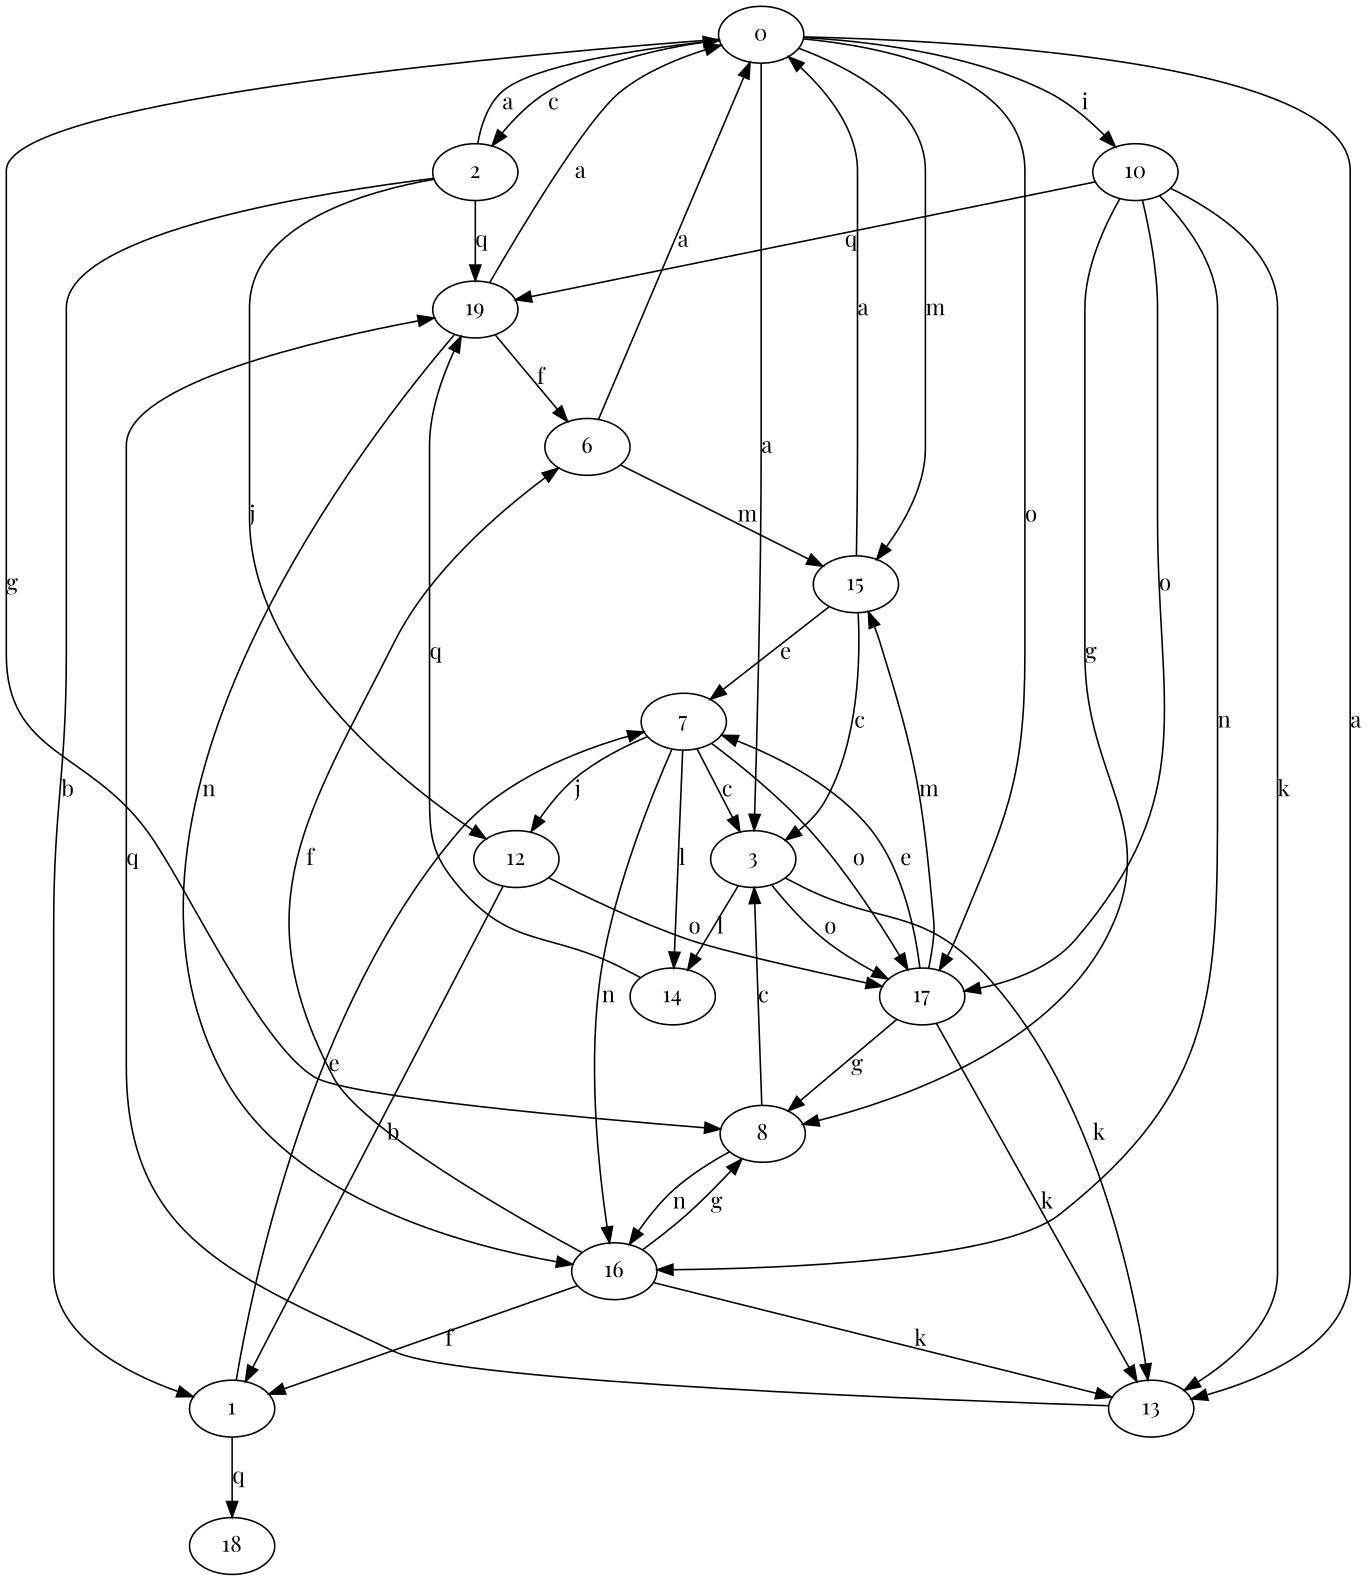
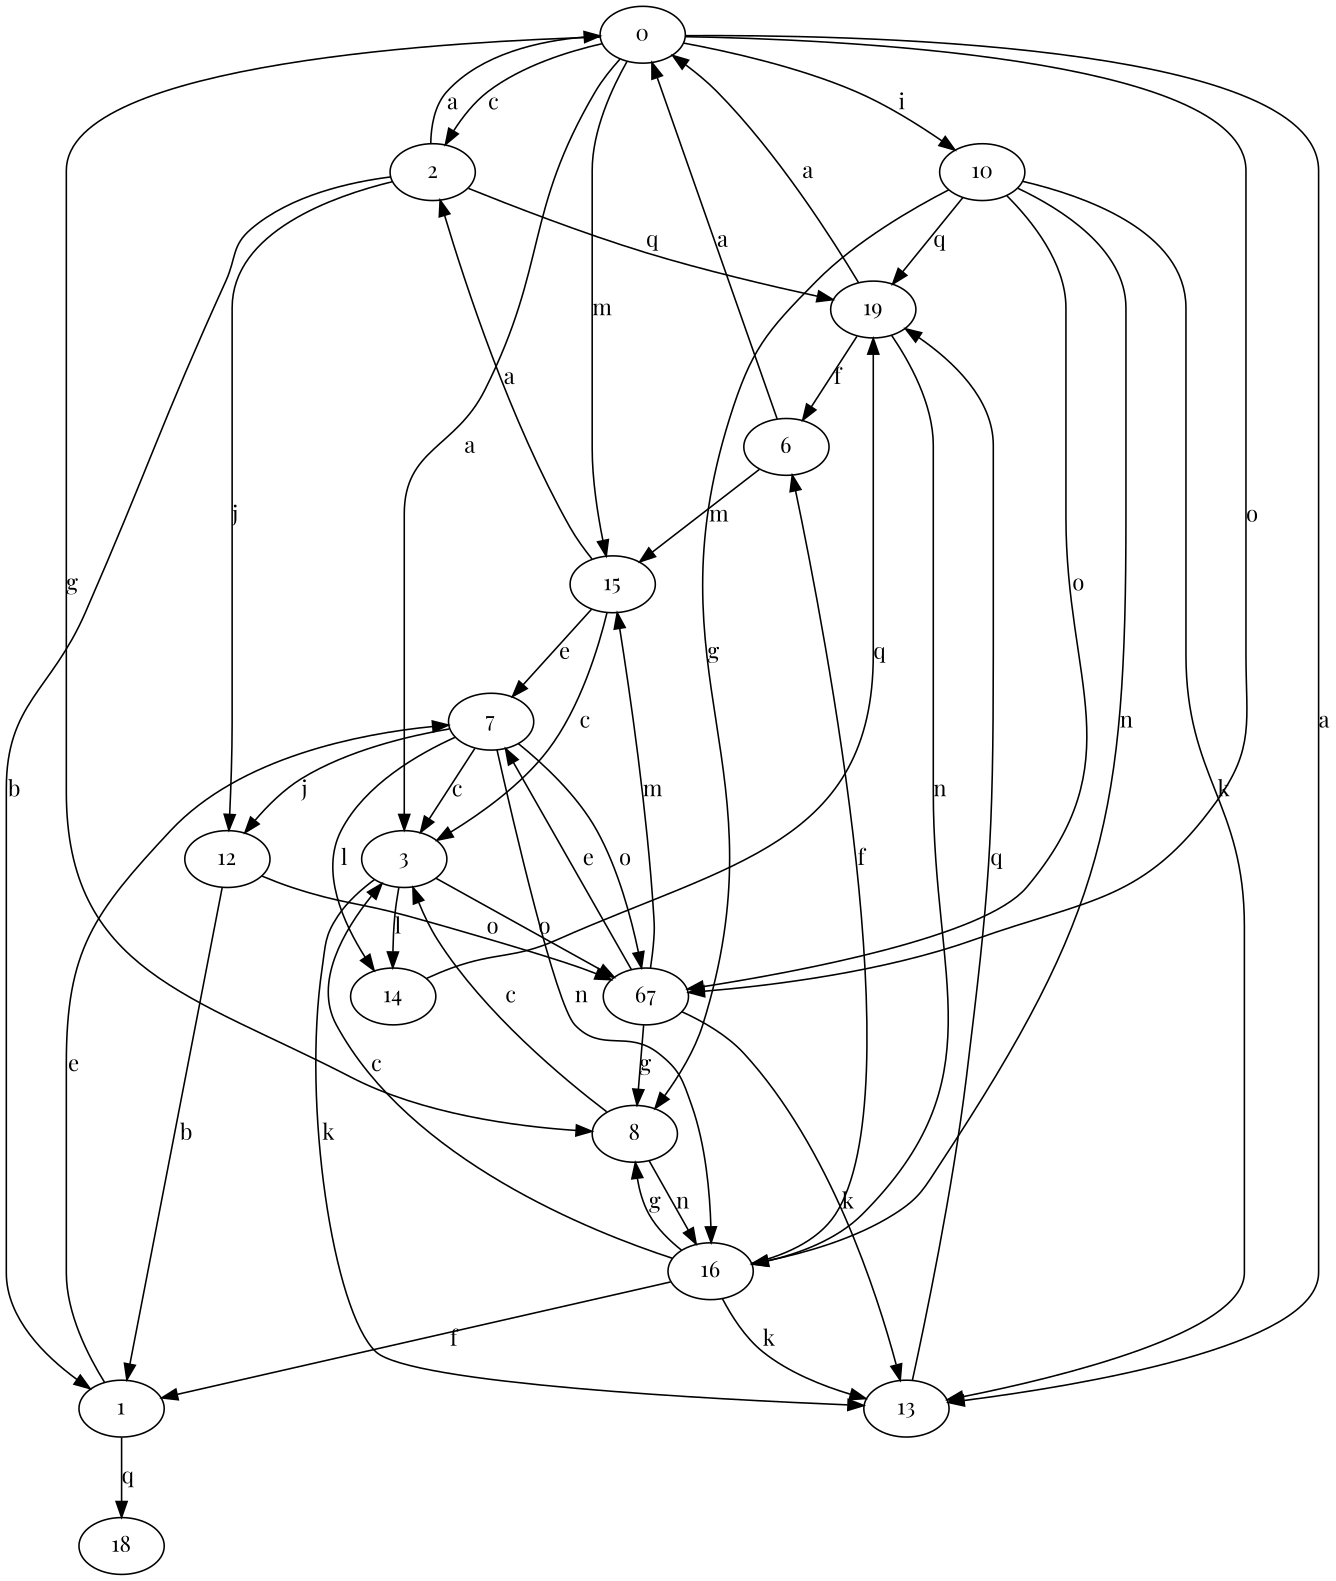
  strict digraph {
    fontname="Playfair Display"
    node [fontname="Playfair Display"]
    edge [fontname="Playfair Display"]
    0
    2
    3
    8
    10
    15
-   17
+   17 [label=67]
    13
    1
    12
    19
    14
    16
    n14 [label=7]
    18
    6
    0 -> 2 [label=c]
    0 -> 3 [label=a]
    0 -> 8 [label=g]
    0 -> 10 [label=i]
    0 -> 15 [label=m]
    0 -> 17 [label=o]
    0 -> 13 [label=a]
    2 -> 0 [label=a]
    2 -> 1 [label=b]
    2 -> 12 [label=j]
    2 -> 19 [label=q]
    3 -> 17 [label=o]
    3 -> 13 [label=k]
    3 -> 14 [label=l]
    8 -> 3 [label=c]
    8 -> 16 [label=n]
    10 -> 8 [label=g]
    10 -> 17 [label=o]
    10 -> 13 [label=k]
    10 -> 19 [label=q]
    10 -> 16 [label=n]
-   15 -> 0 [label=a]
+   15 -> 2 [label=a]
    15 -> 3 [label=c]
    15 -> n14 [label=e]
    17 -> 8 [label=g]
    17 -> 15 [label=m]
    17 -> 13 [label=k]
    17 -> n14 [label=e]
    13 -> 19 [label=q]
    1 -> n14 [label=e]
    1 -> 18 [label=q]
    12 -> 17 [label=o]
    12 -> 1 [label=b]
    19 -> 0 [label=a]
    19 -> 16 [label=n]
    19 -> 6 [label=f]
    14 -> 19 [label=q]
+   16 -> 3 [label=c]
    16 -> 8 [label=g]
    16 -> 13 [label=k]
    16 -> 1 [label=f]
    16 -> 6 [label=f]
    n14 -> 3 [label=c]
    n14 -> 17 [label=o]
    n14 -> 12 [label=j]
    n14 -> 14 [label=l]
    n14 -> 16 [label=n]
    6 -> 0 [label=a]
    6 -> 15 [label=m]
  }
